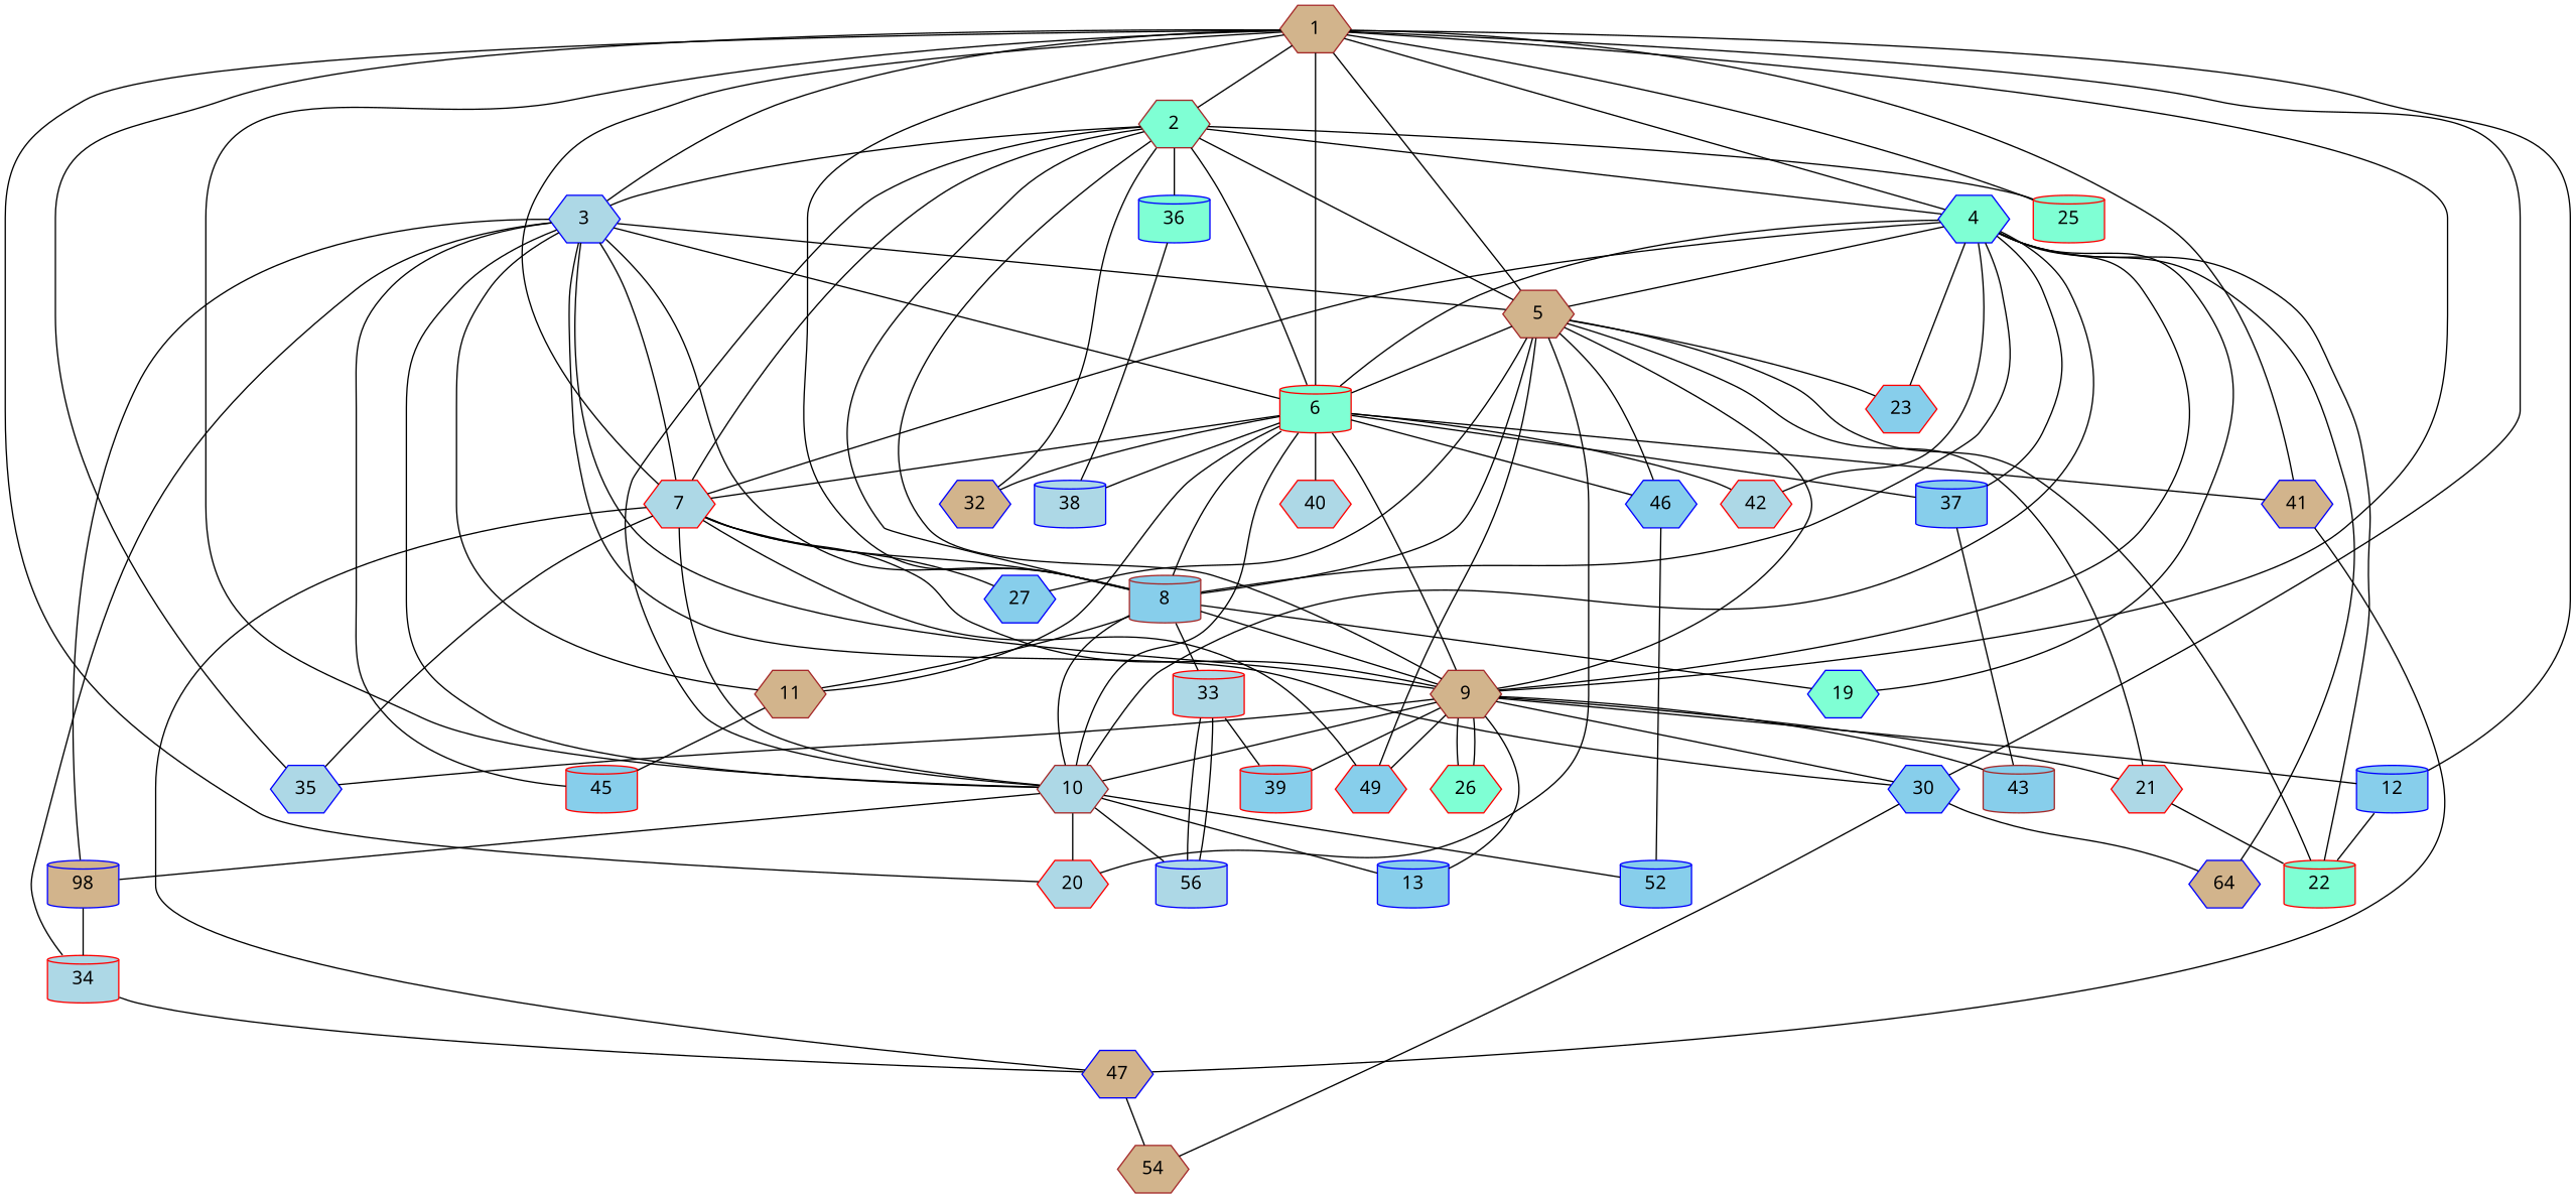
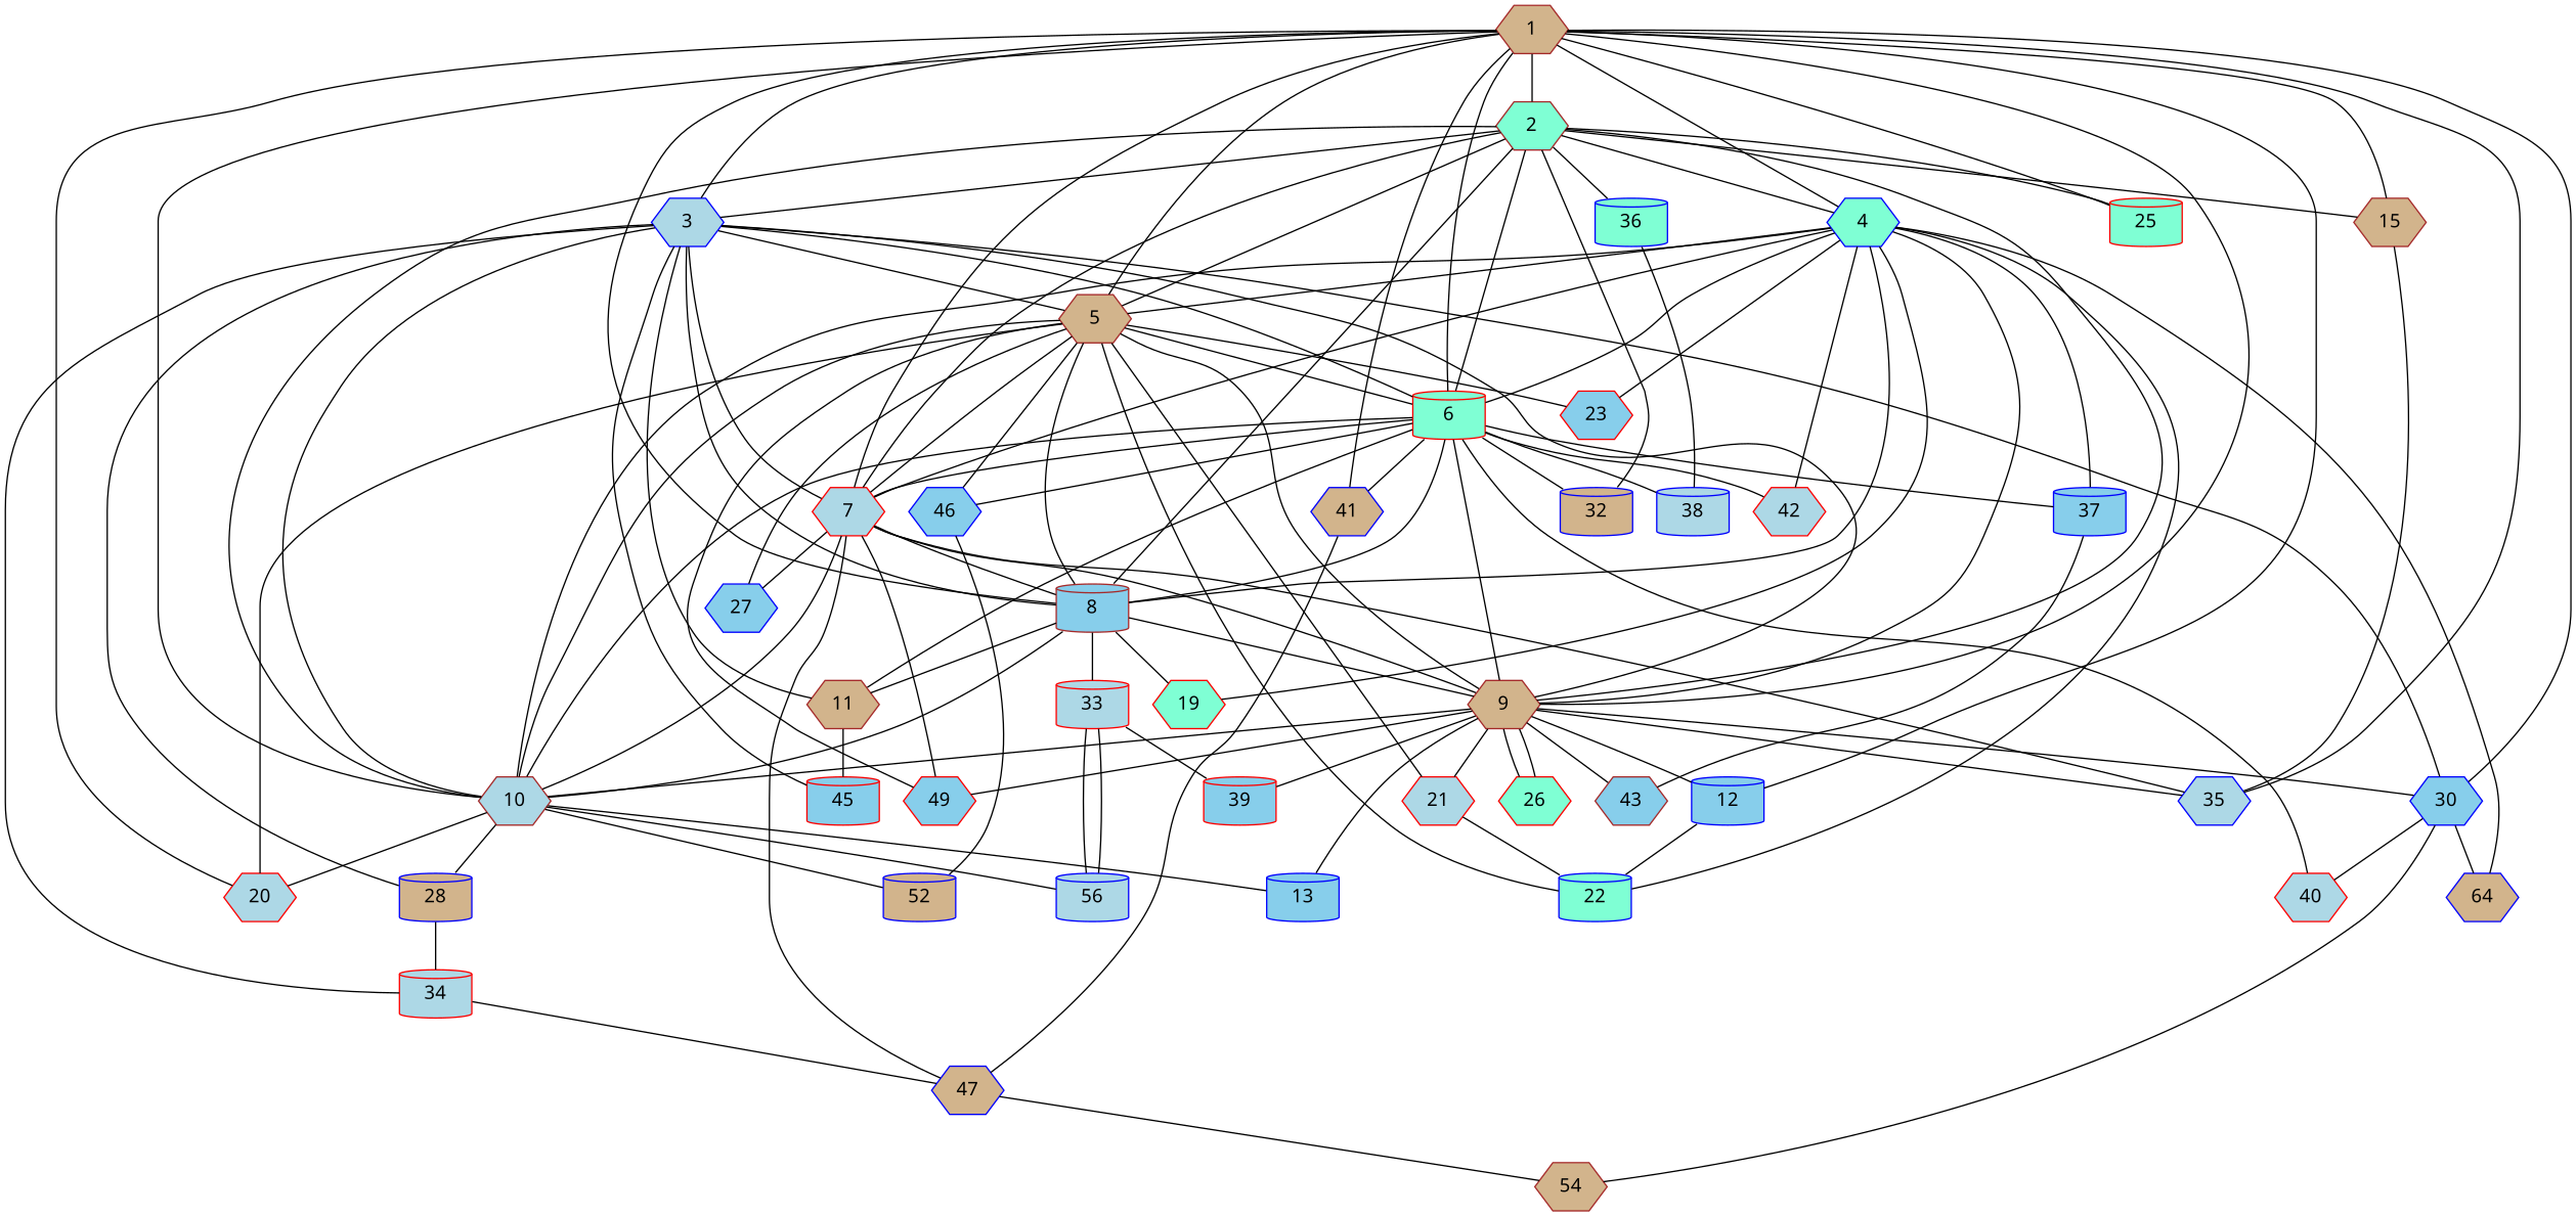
  graph {
    fontname="Noto Sans"
    node [color=blue fillcolor=skyblue fontname="Noto Sans" shape=hexagon style=filled]
    edge [fontname="Noto Sans"]
    1 [color=brown fillcolor=tan super="+57"]
    2 [color=brown fillcolor=aquamarine super="+14"]
    3 [fillcolor=lightblue super="+18"]
    4 [fillcolor=aquamarine super="+16"]
    5 [color=brown fillcolor=tan super="+17"]
    6 [color=red fillcolor=aquamarine shape=cylinder super="+24"]
    7 [color=red fillcolor=lightblue super="+44"]
    8 [color=brown shape=cylinder super="+58"]
    9 [color=brown fillcolor=tan super="+45"]
    10 [color=brown fillcolor=lightblue super="+59"]
    12 [shape=cylinder super="+53"]
+   15 [color=brown fillcolor=tan]
    20 [color=red fillcolor=lightblue super="+48"]
    25 [color=red fillcolor=aquamarine shape=cylinder]
    30 [super="+51"]
    35 [fillcolor=lightblue super="+60"]
    41 [fillcolor=tan]
-   32 [fillcolor=tan]
+   32 [fillcolor=tan shape=cylinder]
    36 [fillcolor=aquamarine shape=cylinder]
    11 [color=brown fillcolor=tan super="+62"]
-   28 [fillcolor=tan shape=cylinder label=98]
+   28 [fillcolor=tan shape=cylinder]
    34 [color=red fillcolor=lightblue shape=cylinder]
    n23 [color=red label=45 shape=cylinder]
-   19 [fillcolor=aquamarine super="+31"]
-   22 [color=red fillcolor=aquamarine shape=cylinder super="+29"]
+   19 [color=red fillcolor=aquamarine super="+31"]
+   22 [fillcolor=aquamarine shape=cylinder super="+29"]
    23 [color=red]
    37 [shape=cylinder]
    42 [color=red fillcolor=lightblue]
    64 [fillcolor=tan]
    21 [color=red fillcolor=lightblue]
    27
    46
    49 [color=red super="+50"]
    38 [fillcolor=lightblue shape=cylinder]
    40 [color=red fillcolor=lightblue]
    47 [fillcolor=tan super="+63"]
    33 [color=red fillcolor=lightblue shape=cylinder]
    13 [shape=cylinder]
    26 [color=red fillcolor=aquamarine]
    39 [color=red shape=cylinder]
-   43 [color=brown shape=cylinder]
-   52 [shape=cylinder]
+   43 [color=brown]
+   52 [fillcolor=tan shape=cylinder]
    56 [fillcolor=lightblue shape=cylinder super="+61"]
    54 [color=brown fillcolor=tan]
    1 -- 2 [weight=2]
    1 -- 3
    1 -- 4
    1 -- 5
    1 -- 6
    1 -- 7
    1 -- 8
    1 -- 9
    1 -- 10
    1 -- 12
+   1 -- 15
    1 -- 20
    1 -- 25
    1 -- 30 [weight=2]
    1 -- 35
    1 -- 41
    2 -- 3
    2 -- 4
    2 -- 5 [weight=2]
    2 -- 6
    2 -- 7
    2 -- 8
    2 -- 9
    2 -- 10
+   2 -- 15
    2 -- 25
    2 -- 32
    2 -- 36 [weight=2]
    3 -- 5
    3 -- 6
    3 -- 7
    3 -- 8 [weight=2]
    3 -- 9
    3 -- 10
    3 -- 30
    3 -- 11
    3 -- 28
    3 -- 34
    3 -- n23
    4 -- 5
    4 -- 6
    4 -- 7
    4 -- 8
    4 -- 9 [weight=2]
    4 -- 10
    4 -- 19
    4 -- 22
    4 -- 23
    4 -- 37
    4 -- 42
    4 -- 64
    5 -- 6
+   5 -- 7
    5 -- 8
    5 -- 9
+   5 -- 10 [weight=2]
    5 -- 20
    5 -- 22
    5 -- 23
    5 -- 21
    5 -- 27
    5 -- 46
    5 -- 49
    6 -- 7
    6 -- 8
    6 -- 9 [weight=2]
    6 -- 10
    6 -- 41
    6 -- 32
    6 -- 11
    6 -- 37
    6 -- 42
    6 -- 46
    6 -- 38
    6 -- 40
    7 -- 8
    7 -- 9 [weight=2]
    7 -- 10
    7 -- 35
    7 -- 27
    7 -- 49
    7 -- 47
    8 -- 9
    8 -- 10
    8 -- 11
    8 -- 19 [weight=2]
    8 -- 33
    9 -- 10
    9 -- 12
    9 -- 30
    9 -- 35
    9 -- 21
    9 -- 49
    9 -- 13
    9 -- 26
    9 -- 26
    9 -- 39
    9 -- 43
    10 -- 20
    10 -- 28
    10 -- 13
    10 -- 52
    10 -- 56
    12 -- 22
+   15 -- 35
    30 -- 64
+   30 -- 40
    30 -- 54
    41 -- 47
    36 -- 38
    11 -- n23
    28 -- 34
    34 -- 47
    37 -- 43
    21 -- 22
    46 -- 52
    47 -- 54
    33 -- 39
    33 -- 56
    33 -- 56
  }
